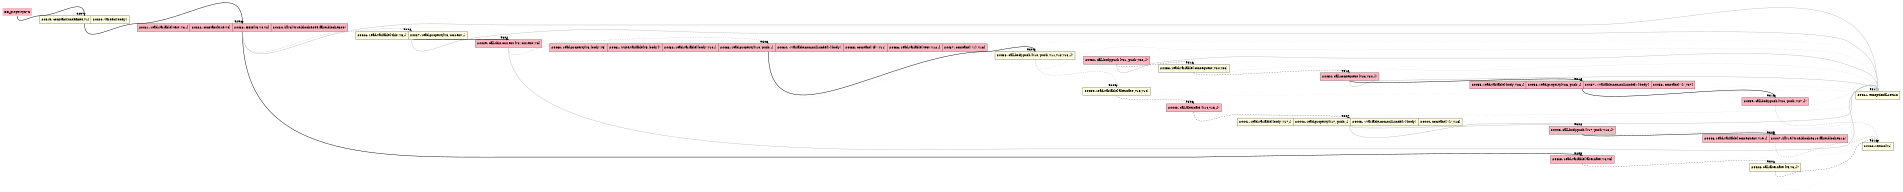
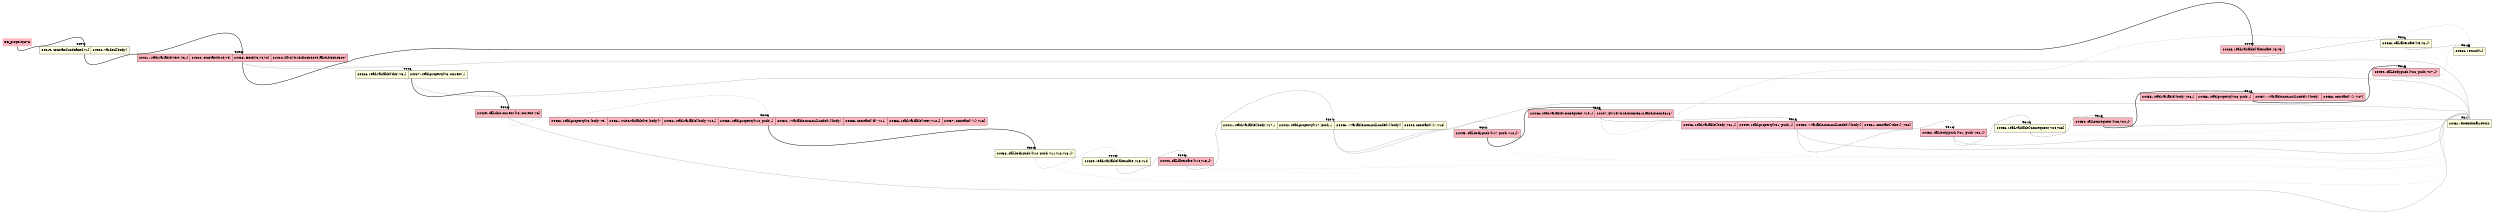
  digraph {
    rankdir=LR
    node [fillcolor=lightpink shape=record style=filled]
    edge [headport=n style=bold tailport=s]
    n1 [label=BB_property676 shape=none]
    n2 [fillcolor=lightyellow label="{24419: constant[undefined,v1]|24420: vardecl['body']}"]
    n3 [label="{24421: read-variable['test',v3,-]|24422: constant[true,v4]|24423: ===[v3,v4,v2]|24424: if[v2](true-block:9299,false-block:9300)}"]
    n4 [label="{24425: read-variable['alternate',v6,v5]}"]
    n5 [fillcolor=lightyellow label="{24426: read-variable['this',v8,-]|24427: read-property[v8,'current',-]}"]
    n6 [fillcolor=lightyellow label="{24461: exceptional-return}"]
    n7 [fillcolor=lightyellow label="{24428: call-alternate [v5,v6,-]*}"]
    n8 [label="{24429: call-this.current [v8,'current',v6]}"]
    n9 [fillcolor=lightyellow label="{24460: return[v1]}"]
    n10 [label="{24430: read-property[v6,'body',v5]|24431: write-variable[v5,'body']*|24432: read-variable['body',v10,-]|24433: read-property[v10,'push',-]|24434: \<variable-non-null-undef\>['body']|24435: constant[\"if(\",v11]|24436: read-variable['test',v12,-]|24437: constant[\")\\\{\",v13]}"]
    n11 [fillcolor=lightyellow label="{24438: call-body.push [v10,'push',v11,v12,v13,-]*}"]
    n12 [fillcolor=lightyellow label="{24439: read-variable['alternate',v15,v14]}"]
    n13 [label="{24440: call-alternate [v14,v15,-]*}"]
    n14 [fillcolor=lightyellow label="{24441: read-variable['body',v17,-]|24442: read-property[v17,'push',-]|24443: \<variable-non-null-undef\>['body']|24444: constant[\"\\\}\",v18]}"]
    n15 [label="{24445: call-body.push [v17,'push',v18,-]*}"]
    n16 [label="{24446: read-variable['consequent',v19,-]|24447: if[v19](true-block:9310,false-block:9316)}"]
+   n17 [label="{24448: read-variable['body',v21,-]|24449: read-property[v21,'push',-]|24450: \<variable-non-null-undef\>['body']|24451: constant[\"else\\\{\",v22]}"]
    n18 [label="{24452: call-body.push [v21,'push',v22,-]*}"]
    n19 [fillcolor=lightyellow label="{24453: read-variable['consequent',v24,v23]}"]
    n20 [label="{24454: call-consequent [v23,v24,-]*}"]
    n21 [label="{24455: read-variable['body',v26,-]|24456: read-property[v26,'push',-]|24457: \<variable-non-null-undef\>['body']|24458: constant[\"\\\}\",v27]}"]
    n22 [label="{24459: call-body.push [v26,'push',v27,-]*}"]
    n1 -> n2 [headlabel="    9297"]
    n2 -> n3 [headlabel="      9298"]
    n3 -> n4 [headlabel="      9299"]
    n3 -> n5 [headlabel="      9300" style=dotted]
    n3 -> n6 [color=gray headlabel="      9317"]
    n4 -> n6 [color=gray style=dotted]
    n4 -> n7 [headlabel="      9301" style=dashed]
    n5 -> n6 [color=gray]
    n5 -> n8 [headlabel="      9302"]
    n7 -> n6 [color=gray style=dotted]
    n7 -> n9 [headlabel="      9316" style=dashed]
    n8 -> n6 [color=gray]
    n8 -> n10 [headlabel="      9303" style=dotted]
    n10 -> n6 [color=gray style=dotted]
    n10 -> n11 [headlabel="      9304"]
    n11 -> n6 [color=gray style=dashed]
    n11 -> n12 [headlabel="      9305" style=dotted]
    n12 -> n6 [color=gray style=dotted]
    n12 -> n13 [headlabel="      9306" style=dashed]
    n13 -> n6 [color=gray style=dashed]
    n13 -> n14 [headlabel="      9307" style=dashed]
    n14 -> n6 [color=gray]
    n14 -> n15 [color=gray headlabel="      9308"]
    n15 -> n6 [color=gray style=dashed]
    n15 -> n16 [headlabel="      9309"]
    n16 -> n6 [color=gray style=dotted]
    n16 -> n9 [style=dotted]
+   n16 -> n17 [headlabel="      9310" style=dashed]
+   n17 -> n6 [color=gray]
+   n17 -> n18 [headlabel="      9311" style=dashed]
    n18 -> n6 [color=gray]
    n18 -> n19 [headlabel="      9312" style=dashed]
    n19 -> n6 [color=gray style=dashed]
    n19 -> n20 [headlabel="      9313" style=dashed]
    n20 -> n6 [color=gray]
    n20 -> n21 [headlabel="      9314"]
    n21 -> n6 [color=gray style=dotted]
    n21 -> n22 [headlabel="      9315"]
    n22 -> n6 [color=gray style=dashed]
    n22 -> n9 [style=dotted]
  }
